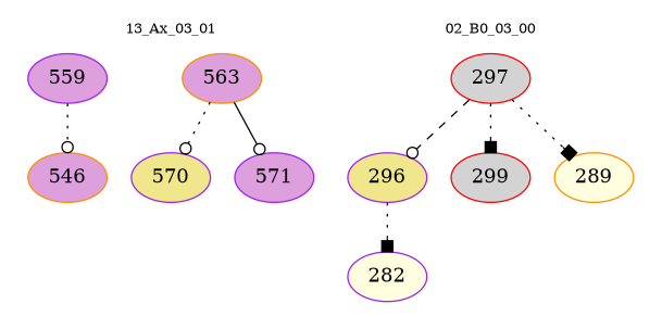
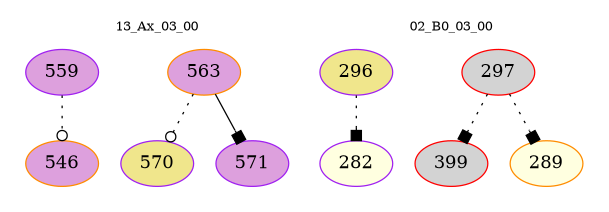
  digraph {
    node [color=purple fillcolor=plum style=filled]
    edge [arrowhead=box color=black style=dotted]
    n1 [color=darkorange label=563]
    n2 [label=559]
    n3 [fillcolor=khaki label=570]
    n4 [label=571]
    n5 [color=darkorange label=546]
    n6 [color=red fillcolor=lightgrey label=297]
    n7 [fillcolor=khaki label=296]
-   n8 [color=red fillcolor=lightgrey label=299]
+   n8 [color=red fillcolor=lightgrey label=399]
    n9 [color=darkorange fillcolor=lightyellow label=289]
    n10 [fillcolor=lightyellow label=282]
    subgraph cluster_1 {
      color=white
      fontsize=10
-     label="13_Ax_03_01"
+     label="13_Ax_03_00"
      n1
      n2
      n3
      n4
      n5
    }
    subgraph cluster_2 {
      color=white
      fontsize=10
      label="02_B0_03_00"
      n6
      n7
      n8
      n9
      n10
    }
    n1 -> n3 [arrowhead=odot]
-   n1 -> n4 [arrowhead=odot style=solid]
+   n1 -> n4 [style=solid]
    n2 -> n5 [arrowhead=odot]
-   n6 -> n7 [arrowhead=odot style=dashed]
    n6 -> n8
    n6 -> n9
    n7 -> n10
  }
